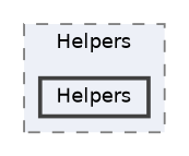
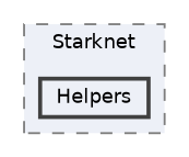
  digraph {
    compound=true
    n1 [color=grey25 fillcolor="#edf0f7" fontname=Helvetica fontsize=10 height=0.2 label=Helpers shape=box style="filled,bold" width=0.4]
    subgraph cluster_1 {
      bgcolor="#edf0f7"
      fontname=Helvetica
      fontsize=10
-     label=Helpers
+     label=Starknet
      pencolor=grey50
      style="filled,dashed"
      n1
    }
  }
